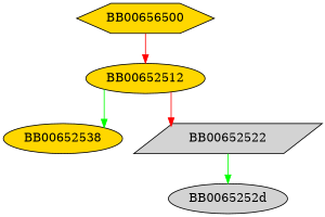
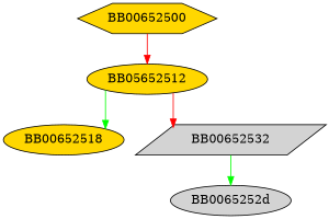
  digraph {
    splines=ortho
    node [fillcolor=gold shape=ellipse style=filled]
    edge [color=red]
-   BB00652500 [shape=hexagon label=BB00656500]
-   BB00652512
+   BB00652500 [shape=hexagon]
+   BB00652512 [label=BB05652512]
    BB0065252d [fillcolor=lightgrey]
-   BB00652538
-   BB00652522 [fillcolor=lightgrey shape=parallelogram]
+   BB00652538 [label=BB00652518]
+   BB00652522 [fillcolor=lightgrey shape=parallelogram label=BB00652532]
    BB00652500 -> BB00652512
    BB00652512 -> BB00652538 [color=green]
    BB00652512 -> BB00652522
    BB00652522 -> BB0065252d [color=green]
  }
